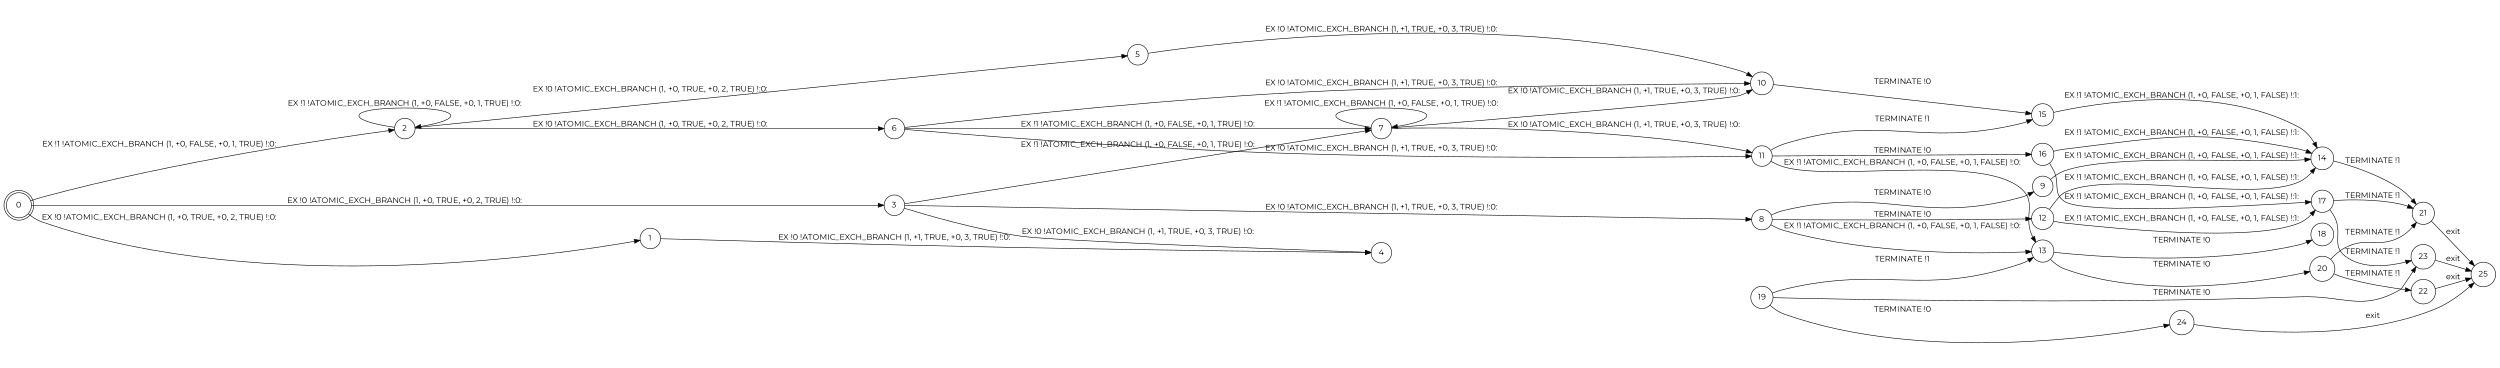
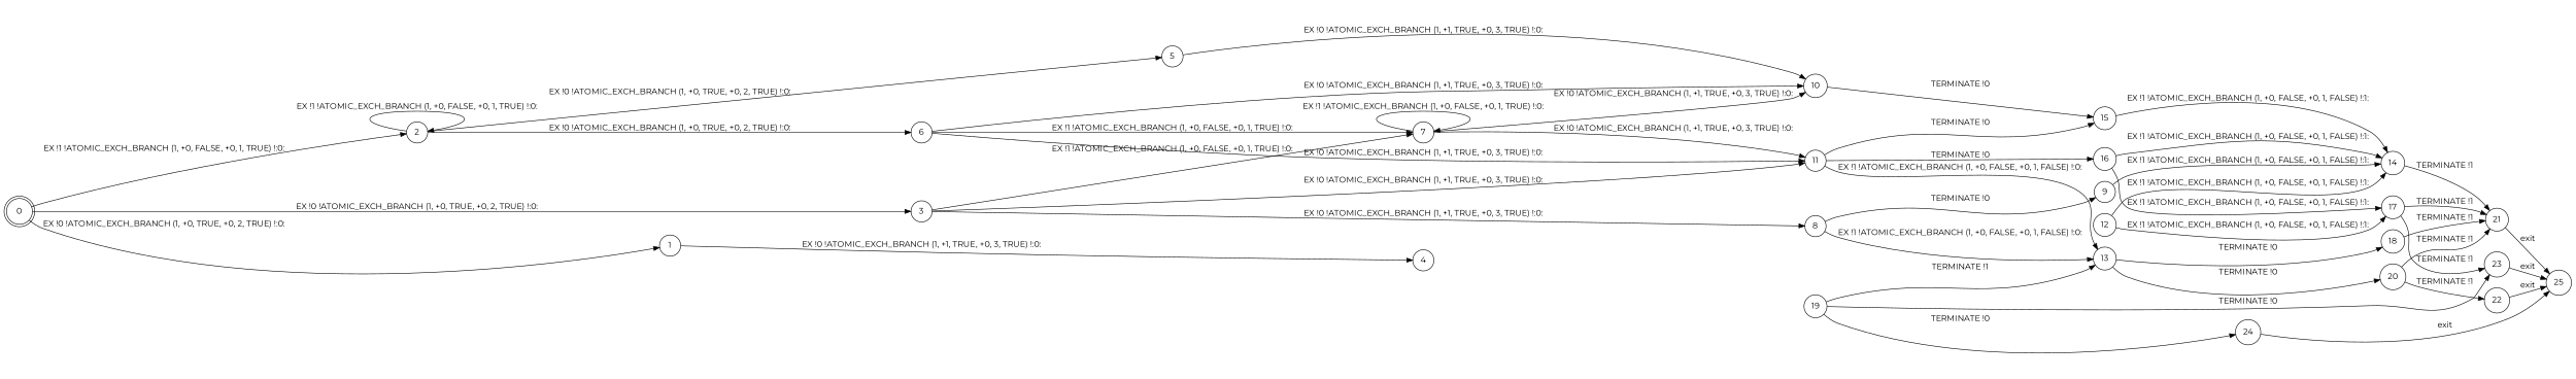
  digraph {
    fontname=Montserrat
    rankdir=LR
    node [fontname=Montserrat shape=circle]
    edge [fontname=Montserrat]
    0 [peripheries=2]
    1
    2
    3
    4
    5
    6
    7
    8
    10
    11
    9
    12
    13
    14
    15
    16
    17
    18
    20
    21
    23
    19
    24
    22
    25
    0 -> 1 [label="EX !0 !ATOMIC_EXCH_BRANCH (1, +0, TRUE, +0, 2, TRUE) !:0:"]
    0 -> 2 [label="EX !1 !ATOMIC_EXCH_BRANCH (1, +0, FALSE, +0, 1, TRUE) !:0:"]
    0 -> 3 [label="EX !0 !ATOMIC_EXCH_BRANCH (1, +0, TRUE, +0, 2, TRUE) !:0:"]
    1 -> 4 [label="EX !0 !ATOMIC_EXCH_BRANCH (1, +1, TRUE, +0, 3, TRUE) !:0:"]
    2 -> 2 [label="EX !1 !ATOMIC_EXCH_BRANCH (1, +0, FALSE, +0, 1, TRUE) !:0:"]
    2 -> 5 [label="EX !0 !ATOMIC_EXCH_BRANCH (1, +0, TRUE, +0, 2, TRUE) !:0:"]
    2 -> 6 [label="EX !0 !ATOMIC_EXCH_BRANCH (1, +0, TRUE, +0, 2, TRUE) !:0:"]
-   3 -> 4 [label="EX !0 !ATOMIC_EXCH_BRANCH (1, +1, TRUE, +0, 3, TRUE) !:0:"]
+   3 -> 11 [label="EX !0 !ATOMIC_EXCH_BRANCH (1, +1, TRUE, +0, 3, TRUE) !:0:"]
    3 -> 7 [label="EX !1 !ATOMIC_EXCH_BRANCH (1, +0, FALSE, +0, 1, TRUE) !:0:"]
    3 -> 8 [label="EX !0 !ATOMIC_EXCH_BRANCH (1, +1, TRUE, +0, 3, TRUE) !:0:"]
    5 -> 10 [label="EX !0 !ATOMIC_EXCH_BRANCH (1, +1, TRUE, +0, 3, TRUE) !:0:"]
    6 -> 7 [label="EX !1 !ATOMIC_EXCH_BRANCH (1, +0, FALSE, +0, 1, TRUE) !:0:"]
    6 -> 10 [label="EX !0 !ATOMIC_EXCH_BRANCH (1, +1, TRUE, +0, 3, TRUE) !:0:"]
    6 -> 11 [label="EX !0 !ATOMIC_EXCH_BRANCH (1, +1, TRUE, +0, 3, TRUE) !:0:"]
    7 -> 7 [label="EX !1 !ATOMIC_EXCH_BRANCH (1, +0, FALSE, +0, 1, TRUE) !:0:"]
    7 -> 10 [label="EX !0 !ATOMIC_EXCH_BRANCH (1, +1, TRUE, +0, 3, TRUE) !:0:"]
    7 -> 11 [label="EX !0 !ATOMIC_EXCH_BRANCH (1, +1, TRUE, +0, 3, TRUE) !:0:"]
    8 -> 9 [label="TERMINATE !0"]
-   8 -> 12 [label="TERMINATE !0"]
    8 -> 13 [label="EX !1 !ATOMIC_EXCH_BRANCH (1, +0, FALSE, +0, 1, FALSE) !:0:"]
    10 -> 15 [label="TERMINATE !0"]
    11 -> 13 [label="EX !1 !ATOMIC_EXCH_BRANCH (1, +0, FALSE, +0, 1, FALSE) !:0:"]
-   11 -> 15 [label="TERMINATE !1"]
+   11 -> 15 [label="TERMINATE !0"]
    11 -> 16 [label="TERMINATE !0"]
    9 -> 14 [label="EX !1 !ATOMIC_EXCH_BRANCH (1, +0, FALSE, +0, 1, FALSE) !:1:"]
    12 -> 14 [label="EX !1 !ATOMIC_EXCH_BRANCH (1, +0, FALSE, +0, 1, FALSE) !:1:"]
    12 -> 17 [label="EX !1 !ATOMIC_EXCH_BRANCH (1, +0, FALSE, +0, 1, FALSE) !:1:"]
    13 -> 18 [label="TERMINATE !0"]
    13 -> 20 [label="TERMINATE !0"]
    14 -> 21 [label="TERMINATE !1"]
    15 -> 14 [label="EX !1 !ATOMIC_EXCH_BRANCH (1, +0, FALSE, +0, 1, FALSE) !:1:"]
    16 -> 14 [label="EX !1 !ATOMIC_EXCH_BRANCH (1, +0, FALSE, +0, 1, FALSE) !:1:"]
    16 -> 17 [label="EX !1 !ATOMIC_EXCH_BRANCH (1, +0, FALSE, +0, 1, FALSE) !:1:"]
    17 -> 21 [label="TERMINATE !1"]
    17 -> 23 [label="TERMINATE !1"]
+   18 -> 21 [label="TERMINATE !1"]
    20 -> 21 [label="TERMINATE !1"]
    20 -> 22 [label="TERMINATE !1"]
    21 -> 25 [label=exit]
    23 -> 25 [label=exit]
    19 -> 13 [label="TERMINATE !1"]
    19 -> 23 [label="TERMINATE !0"]
    19 -> 24 [label="TERMINATE !0"]
    24 -> 25 [label=exit]
    22 -> 25 [label=exit]
  }
